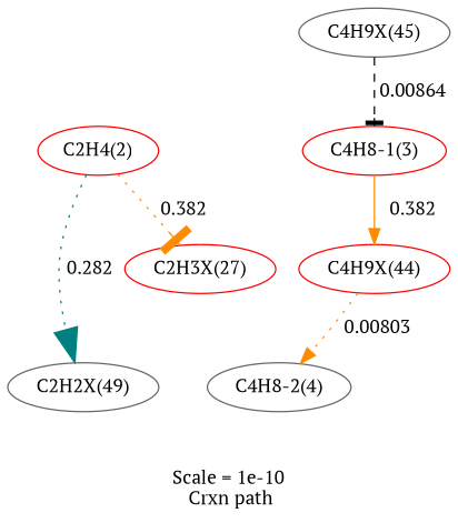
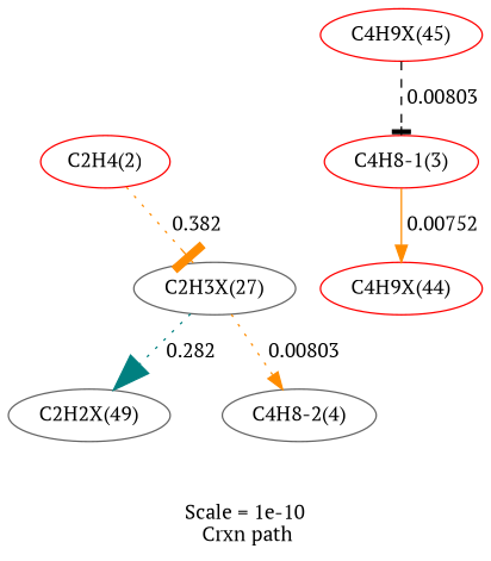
  digraph {
    fontname="PT Serif"
    label="Scale = 1e-10\l Crxn path"
    node [color=red fontname="PT Serif"]
    edge [arrowhead=normal arrowsize=2.52 color=darkorange fontname="PT Serif" style=dotted]
    n1 [label="C2H4(2)"]
-   n2 [label="C2H3X(27)"]
+   n2 [color=gray40 label="C2H3X(27)"]
    n3 [color=gray40 label="C2H2X(49)"]
-   n4 [color=gray40 label="C4H9X(45)"]
+   n4 [label="C4H9X(45)"]
    n5 [label="C4H8-1(3)"]
    n6 [label="C4H9X(44)"]
    n7 [color=gray40 label="C4H8-2(4)"]
    n1 -> n2 [arrowhead=tee label=" 0.382"]
-   n1 -> n3 [color=teal label=" 0.282"]
-   n4 -> n5 [arrowhead=tee arrowsize=1.21 color=black label=" 0.00864" style=dashed]
-   n5 -> n6 [arrowsize=1.15 label=" 0.382" style=solid]
-   n6 -> n7 [arrowsize=1.18 label=" 0.00803"]
+   n2 -> n3 [color=teal label=" 0.282"]
+   n4 -> n5 [arrowhead=tee arrowsize=1.21 color=black label=" 0.00803" style=dashed]
+   n5 -> n6 [arrowsize=1.15 label=" 0.00752" style=solid]
+   n2 -> n7 [arrowsize=1.18 label=" 0.00803"]
  }
